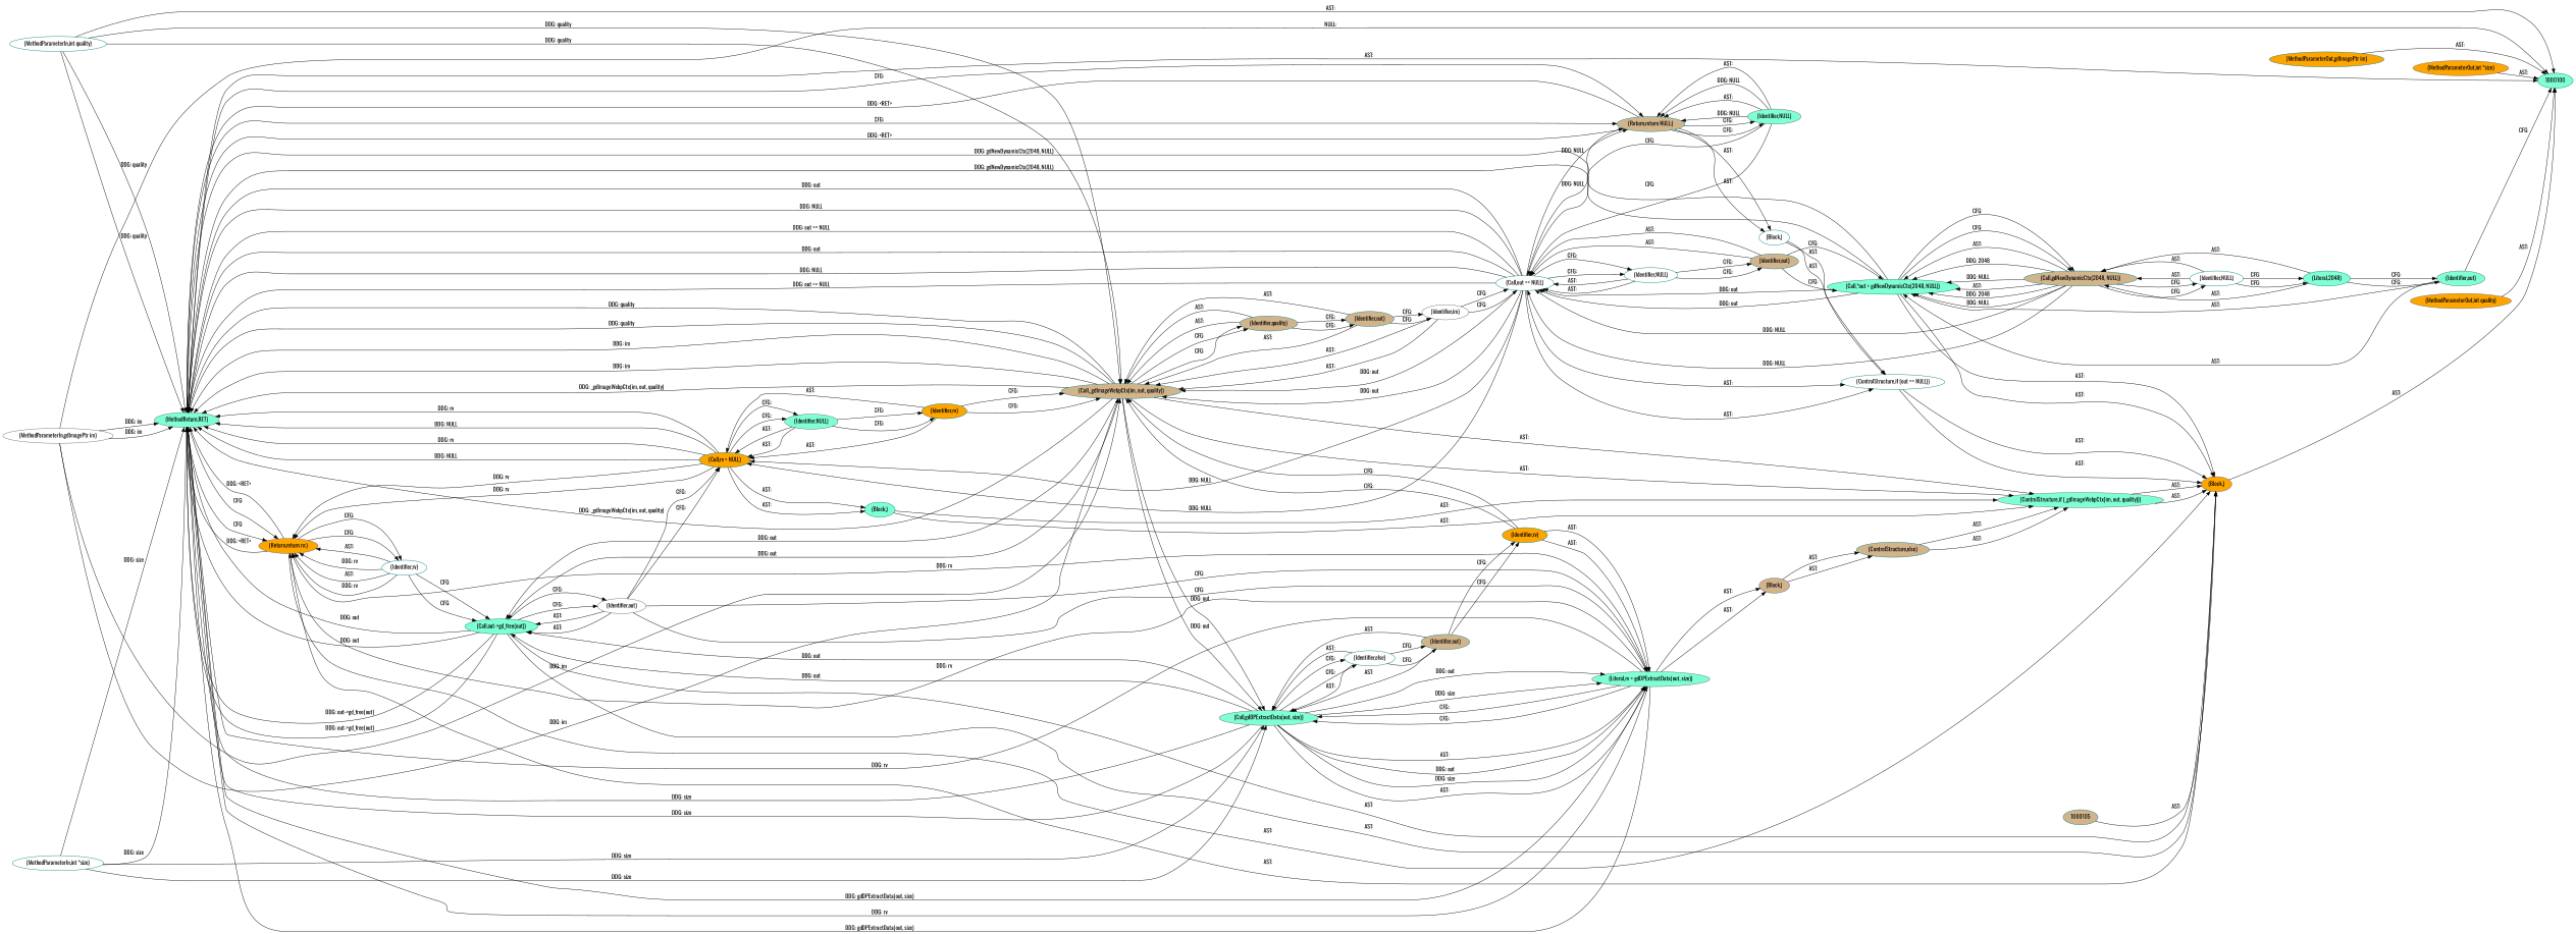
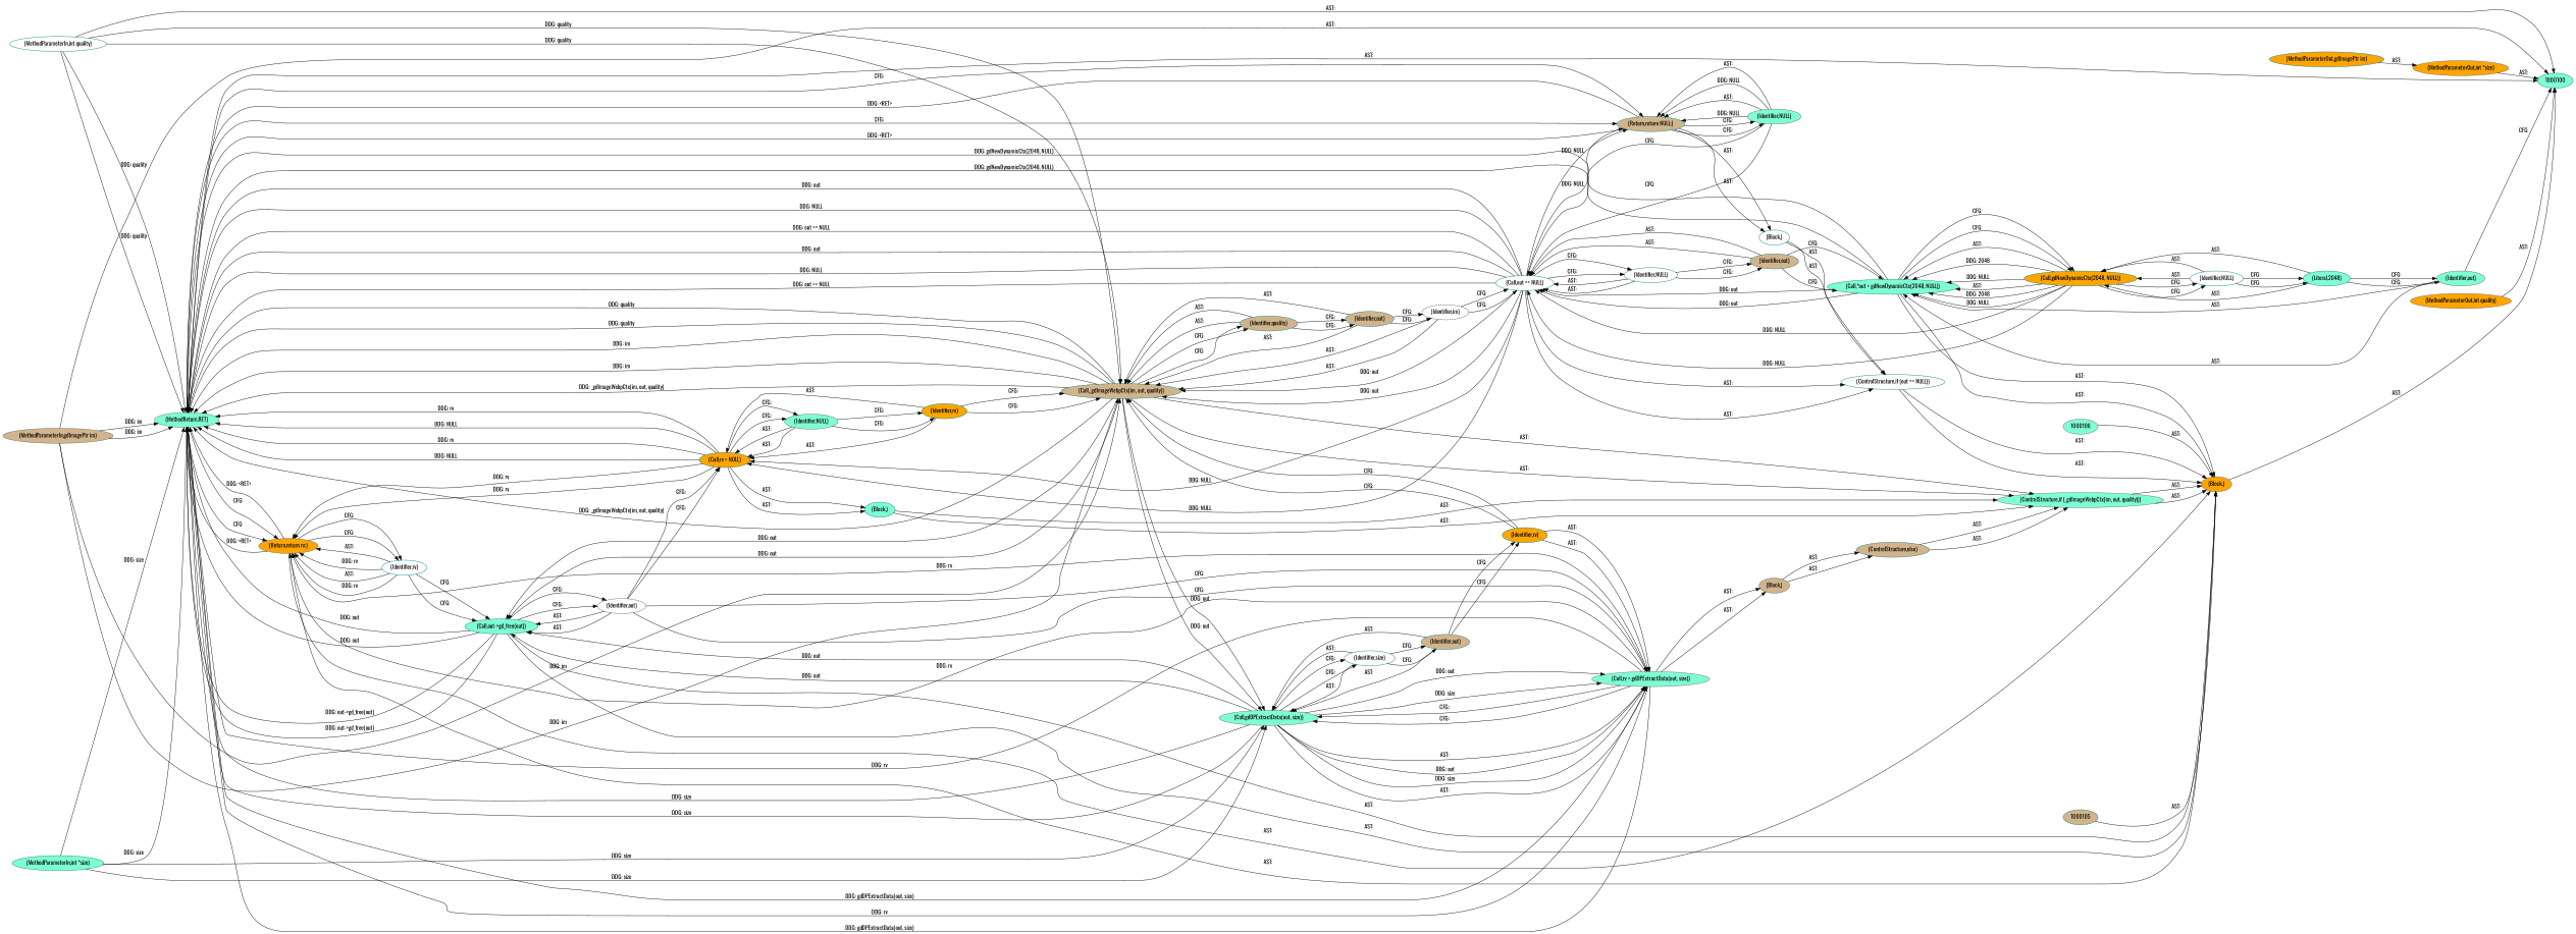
  digraph {
    fontname=Oswald
    rankdir=LR
    node [color=teal fillcolor=aquamarine fontname=Oswald style=filled]
    edge [fontname=Oswald]
    n1 [color=gray40 label="(MethodReturn,RET)"]
    n2 [color=gray40 fillcolor=orange label="(Return,return rv;)"]
    n3 [fillcolor=tan label="(Return,return NULL;)"]
    1000100
    n5 [color=gray40 fillcolor=orange label="(Block,)"]
    n6 [fillcolor=white label="(Identifier,rv)"]
    n7 [fillcolor=white label="(Block,)"]
    n8 [color=gray40 label="(Identifier,NULL)"]
-   n9 [color=gray40 fillcolor=white label="(MethodParameterIn,gdImagePtr im)"]
+   n9 [color=gray40 fillcolor=tan label="(MethodParameterIn,gdImagePtr im)"]
    n10 [fillcolor=tan label="(Call,_gdImageWebpCtx(im, out, quality))"]
    n11 [color=gray40 label="(Call,gdDPExtractData(out, size))"]
    n12 [color=gray40 label="(ControlStructure,if (_gdImageWebpCtx(im, out, quality)))"]
    n13 [label="(Call,out->gd_free(out))"]
    n14 [fillcolor=tan label="(Identifier,quality)"]
    n15 [fillcolor=orange label="(MethodParameterOut,gdImagePtr im)"]
-   n16 [fillcolor=white label="(MethodParameterIn,int *size)"]
-   n17 [fillcolor=white label="(Identifier,else)"]
-   n18 [color=gray40 label="(Literal,rv = gdDPExtractData(out, size))"]
+   n16 [label="(MethodParameterIn,int *size)"]
+   n17 [fillcolor=white label="(Identifier,size)"]
+   n18 [color=gray40 label="(Call,rv = gdDPExtractData(out, size))"]
    n19 [color=gray40 fillcolor=orange label="(MethodParameterOut,int *size)"]
    n20 [fillcolor=white label="(MethodParameterIn,int quality)"]
    n21 [color=gray40 fillcolor=orange label="(MethodParameterOut,int quality)"]
    n22 [color=gray40 fillcolor=tan label="(Block,)"]
    n23 [fillcolor=tan label="(ControlStructure,else)"]
    n24 [fillcolor=tan label="(Identifier,out)"]
    n25 [color=gray40 fillcolor=white label="(Identifier,out)"]
    n26 [fillcolor=orange label="(Identifier,rv)"]
    n27 [fillcolor=orange label="(Call,rv = NULL)"]
    n28 [label="(Block,)"]
    n29 [color=gray40 label="(Identifier,NULL)"]
    n30 [color=gray40 label="(Identifier,out)"]
    n31 [label="(Call,*out = gdNewDynamicCtx(2048, NULL))"]
-   n32 [fillcolor=tan label="(Call,gdNewDynamicCtx(2048, NULL))"]
+   n32 [fillcolor=orange label="(Call,gdNewDynamicCtx(2048, NULL))"]
    n33 [fillcolor=white label="(Call,out == NULL)"]
    n34 [fillcolor=white label="(Identifier,NULL)"]
    n35 [label="(Literal,2048)"]
    n36 [fillcolor=white label="(Identifier,NULL)"]
    n37 [fillcolor=white label="(ControlStructure,if (out == NULL))"]
    n38 [fillcolor=tan label="(Identifier,out)"]
    n39 [color=gray40 fillcolor=white label="(Identifier,im)"]
    n40 [fillcolor=tan label="(Identifier,out)"]
    n41 [fillcolor=orange label="(Identifier,rv)"]
    1000105 [fillcolor=tan]
+   1000106 [color=gray40]
    n1 -> n2 [label="CFG: "]
    n1 -> n2 [label="CFG: "]
    n1 -> n3 [label="CFG: "]
    n1 -> n3 [label="CFG: "]
    n1 -> 1000100 [label="AST: "]
    n2 -> n1 [label="DDG: <RET>"]
    n2 -> n1 [label="DDG: <RET>"]
    n2 -> n5 [label="AST: "]
    n2 -> n5 [label="AST: "]
    n2 -> n6 [label="CFG: "]
    n2 -> n6 [label="CFG: "]
    n3 -> n1 [label="DDG: <RET>"]
    n3 -> n1 [label="DDG: <RET>"]
    n3 -> n7 [label="AST: "]
    n3 -> n7 [label="AST: "]
    n3 -> n8 [label="CFG: "]
    n3 -> n8 [label="CFG: "]
    n5 -> 1000100 [label="AST: "]
    n6 -> n2 [label="AST: "]
    n6 -> n2 [label="DDG: rv"]
    n6 -> n2 [label="AST: "]
    n6 -> n2 [label="DDG: rv"]
    n6 -> n13 [label="CFG: "]
    n6 -> n13 [label="CFG: "]
    n7 -> n37 [label="AST: "]
    n7 -> n37 [label="AST: "]
    n8 -> n3 [label="AST: "]
    n8 -> n3 [label="DDG: NULL"]
    n8 -> n3 [label="AST: "]
    n8 -> n3 [label="DDG: NULL"]
    n8 -> n33 [label="CFG: "]
    n8 -> n33 [label="CFG: "]
    n9 -> n1 [label="DDG: im"]
    n9 -> n1 [label="DDG: im"]
-   n9 -> 1000100 [label="NULL: "]
+   n9 -> 1000100 [label="AST: "]
    n9 -> n10 [label="DDG: im"]
    n9 -> n10 [label="DDG: im"]
    n10 -> n1 [label="DDG: quality"]
    n10 -> n1 [label="DDG: im"]
    n10 -> n1 [label="DDG: _gdImageWebpCtx(im, out, quality)"]
    n10 -> n1 [label="DDG: quality"]
    n10 -> n1 [label="DDG: im"]
    n10 -> n1 [label="DDG: _gdImageWebpCtx(im, out, quality)"]
    n10 -> n11 [label="DDG: out"]
    n10 -> n11 [label="DDG: out"]
    n10 -> n12 [label="AST: "]
    n10 -> n12 [label="AST: "]
    n10 -> n13 [label="DDG: out"]
    n10 -> n13 [label="DDG: out"]
    n10 -> n14 [label="CFG: "]
    n10 -> n14 [label="CFG: "]
    n11 -> n1 [label="DDG: size"]
    n11 -> n1 [label="DDG: size"]
    n11 -> n13 [label="DDG: out"]
    n11 -> n13 [label="DDG: out"]
    n11 -> n17 [label="CFG: "]
    n11 -> n17 [label="CFG: "]
    n11 -> n18 [label="AST: "]
    n11 -> n18 [label="DDG: out"]
    n11 -> n18 [label="DDG: size"]
    n11 -> n18 [label="AST: "]
    n11 -> n18 [label="DDG: out"]
    n11 -> n18 [label="DDG: size"]
    n12 -> n5 [label="AST: "]
    n12 -> n5 [label="AST: "]
    n13 -> n1 [label="DDG: out"]
    n13 -> n1 [label="DDG: out->gd_free(out)"]
    n13 -> n1 [label="DDG: out"]
    n13 -> n1 [label="DDG: out->gd_free(out)"]
    n13 -> n5 [label="AST: "]
    n13 -> n5 [label="AST: "]
    n13 -> n25 [label="CFG: "]
    n13 -> n25 [label="CFG: "]
    n14 -> n10 [label="AST: "]
    n14 -> n10 [label="AST: "]
    n14 -> n40 [label="CFG: "]
    n14 -> n40 [label="CFG: "]
-   n15 -> 1000100 [label="AST: "]
+   n15 -> n19 [label="AST: "]
    n16 -> n1 [label="DDG: size"]
    n16 -> n1 [label="DDG: size"]
    n16 -> n11 [label="DDG: size"]
    n16 -> n11 [label="DDG: size"]
    n17 -> n11 [label="AST: "]
    n17 -> n11 [label="AST: "]
    n17 -> n24 [label="CFG: "]
    n17 -> n24 [label="CFG: "]
    n18 -> n1 [label="DDG: rv"]
    n18 -> n1 [label="DDG: gdDPExtractData(out, size)"]
    n18 -> n1 [label="DDG: rv"]
    n18 -> n1 [label="DDG: gdDPExtractData(out, size)"]
    n18 -> n2 [label="DDG: rv"]
    n18 -> n2 [label="DDG: rv"]
    n18 -> n11 [label="CFG: "]
    n18 -> n11 [label="CFG: "]
    n18 -> n22 [label="AST: "]
    n18 -> n22 [label="AST: "]
    n19 -> 1000100 [label="AST: "]
    n20 -> n1 [label="DDG: quality"]
    n20 -> n1 [label="DDG: quality"]
    n20 -> 1000100 [label="AST: "]
    n20 -> n10 [label="DDG: quality"]
    n20 -> n10 [label="DDG: quality"]
    n21 -> 1000100 [label="AST: "]
    n22 -> n23 [label="AST: "]
    n22 -> n23 [label="AST: "]
    n23 -> n12 [label="AST: "]
    n23 -> n12 [label="AST: "]
    n24 -> n11 [label="AST: "]
    n24 -> n11 [label="AST: "]
    n24 -> n26 [label="CFG: "]
    n24 -> n26 [label="CFG: "]
    n25 -> n13 [label="AST: "]
    n25 -> n13 [label="AST: "]
    n25 -> n18 [label="CFG: "]
    n25 -> n18 [label="CFG: "]
    n25 -> n27 [label="CFG: "]
    n25 -> n27 [label="CFG: "]
    n26 -> n10 [label="CFG: "]
    n26 -> n10 [label="CFG: "]
    n26 -> n18 [label="AST: "]
    n26 -> n18 [label="AST: "]
    n27 -> n1 [label="DDG: NULL"]
    n27 -> n1 [label="DDG: rv"]
    n27 -> n1 [label="DDG: NULL"]
    n27 -> n1 [label="DDG: rv"]
    n27 -> n2 [label="DDG: rv"]
    n27 -> n2 [label="DDG: rv"]
    n27 -> n28 [label="AST: "]
    n27 -> n28 [label="AST: "]
    n27 -> n29 [label="CFG: "]
    n27 -> n29 [label="CFG: "]
    n28 -> n12 [label="AST: "]
    n28 -> n12 [label="AST: "]
    n29 -> n27 [label="AST: "]
    n29 -> n27 [label="AST: "]
    n29 -> n41 [label="CFG: "]
    n29 -> n41 [label="CFG: "]
    n30 -> 1000100 [label="CFG: "]
    n30 -> n31 [label="AST: "]
    n30 -> n31 [label="AST: "]
    n31 -> n1 [label="DDG: gdNewDynamicCtx(2048, NULL)"]
    n31 -> n1 [label="DDG: gdNewDynamicCtx(2048, NULL)"]
    n31 -> n5 [label="AST: "]
    n31 -> n5 [label="AST: "]
    n31 -> n32 [label="CFG: "]
    n31 -> n32 [label="CFG: "]
    n31 -> n33 [label="DDG: out"]
    n31 -> n33 [label="DDG: out"]
    n32 -> n31 [label="AST: "]
    n32 -> n31 [label="DDG: 2048"]
    n32 -> n31 [label="DDG: NULL"]
    n32 -> n31 [label="AST: "]
    n32 -> n31 [label="DDG: 2048"]
    n32 -> n31 [label="DDG: NULL"]
    n32 -> n33 [label="DDG: NULL"]
    n32 -> n33 [label="DDG: NULL"]
    n32 -> n34 [label="CFG: "]
    n32 -> n34 [label="CFG: "]
    n33 -> n1 [label="DDG: out"]
    n33 -> n1 [label="DDG: NULL"]
    n33 -> n1 [label="DDG: out == NULL"]
    n33 -> n1 [label="DDG: out"]
    n33 -> n1 [label="DDG: NULL"]
    n33 -> n1 [label="DDG: out == NULL"]
    n33 -> n3 [label="DDG: NULL"]
    n33 -> n3 [label="DDG: NULL"]
    n33 -> n10 [label="DDG: out"]
    n33 -> n10 [label="DDG: out"]
    n33 -> n27 [label="DDG: NULL"]
    n33 -> n27 [label="DDG: NULL"]
    n33 -> n36 [label="CFG: "]
    n33 -> n36 [label="CFG: "]
    n33 -> n37 [label="AST: "]
    n33 -> n37 [label="AST: "]
    n34 -> n32 [label="AST: "]
    n34 -> n32 [label="AST: "]
    n34 -> n35 [label="CFG: "]
    n34 -> n35 [label="CFG: "]
    n35 -> n30 [label="CFG: "]
    n35 -> n30 [label="CFG: "]
    n35 -> n32 [label="AST: "]
    n35 -> n32 [label="AST: "]
    n36 -> n33 [label="AST: "]
    n36 -> n33 [label="AST: "]
    n36 -> n38 [label="CFG: "]
    n36 -> n38 [label="CFG: "]
    n37 -> n5 [label="AST: "]
    n37 -> n5 [label="AST: "]
    n38 -> n31 [label="CFG: "]
    n38 -> n31 [label="CFG: "]
    n38 -> n33 [label="AST: "]
    n38 -> n33 [label="AST: "]
    n39 -> n10 [label="AST: "]
    n39 -> n10 [label="AST: "]
    n39 -> n33 [label="CFG: "]
    n39 -> n33 [label="CFG: "]
    n40 -> n10 [label="AST: "]
    n40 -> n10 [label="AST: "]
    n40 -> n39 [label="CFG: "]
    n40 -> n39 [label="CFG: "]
    n41 -> n10 [label="CFG: "]
    n41 -> n10 [label="CFG: "]
    n41 -> n27 [label="AST: "]
    n41 -> n27 [label="AST: "]
    1000105 -> n5 [label="AST: "]
+   1000106 -> n5 [label="AST: "]
  }
